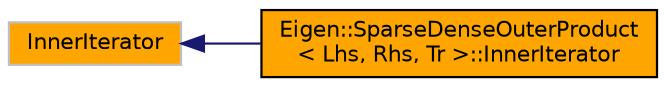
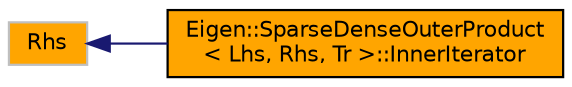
  digraph {
    rankdir=LR
    fontname="DejaVu Sans"
    node [fillcolor=orange fontname="DejaVu Sans" fontsize=10 shape=record style=filled]
-   n1 [color=grey75 height=0.2 label=InnerIterator width=0.4]
+   n1 [color=grey75 height=0.2 label=Rhs width=0.4]
    n2 [color=black height=0.2 label="Eigen::SparseDenseOuterProduct\l\< Lhs, Rhs, Tr \>::InnerIterator" width=0.4]
    n1 -> n2 [color=midnightblue dir=back fontname="DejaVu Sans" fontsize=10 labelfontname=Helvetica labelfontsize=10 style=solid]
  }
